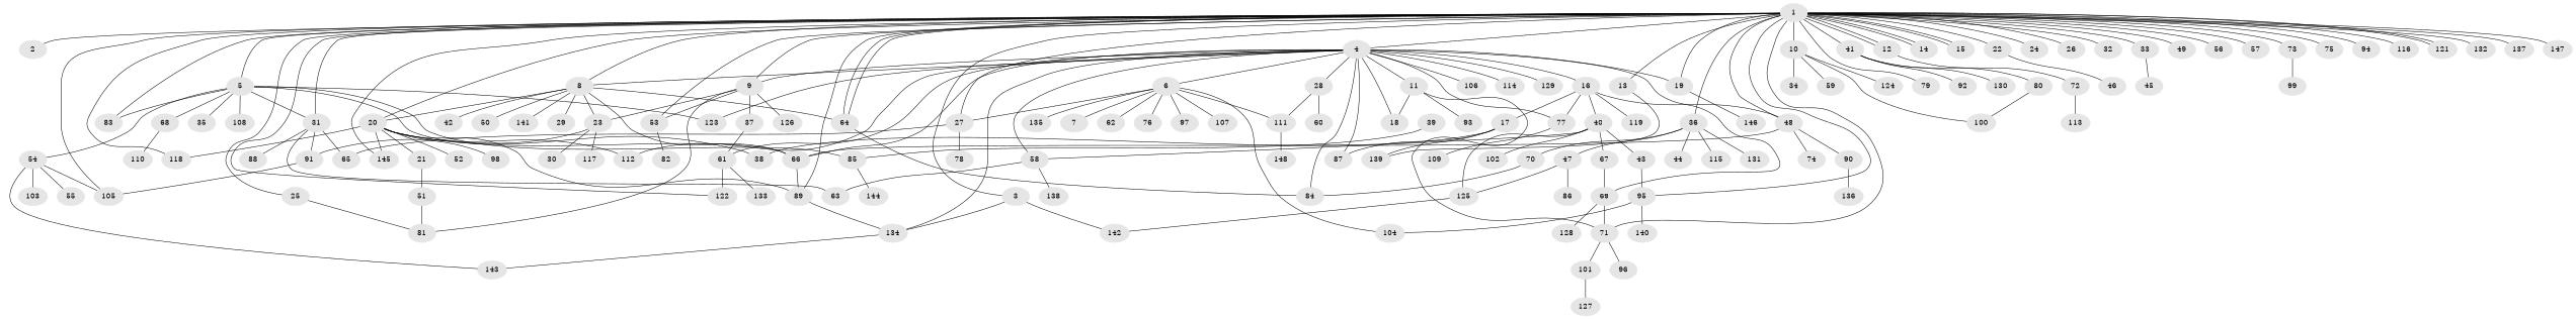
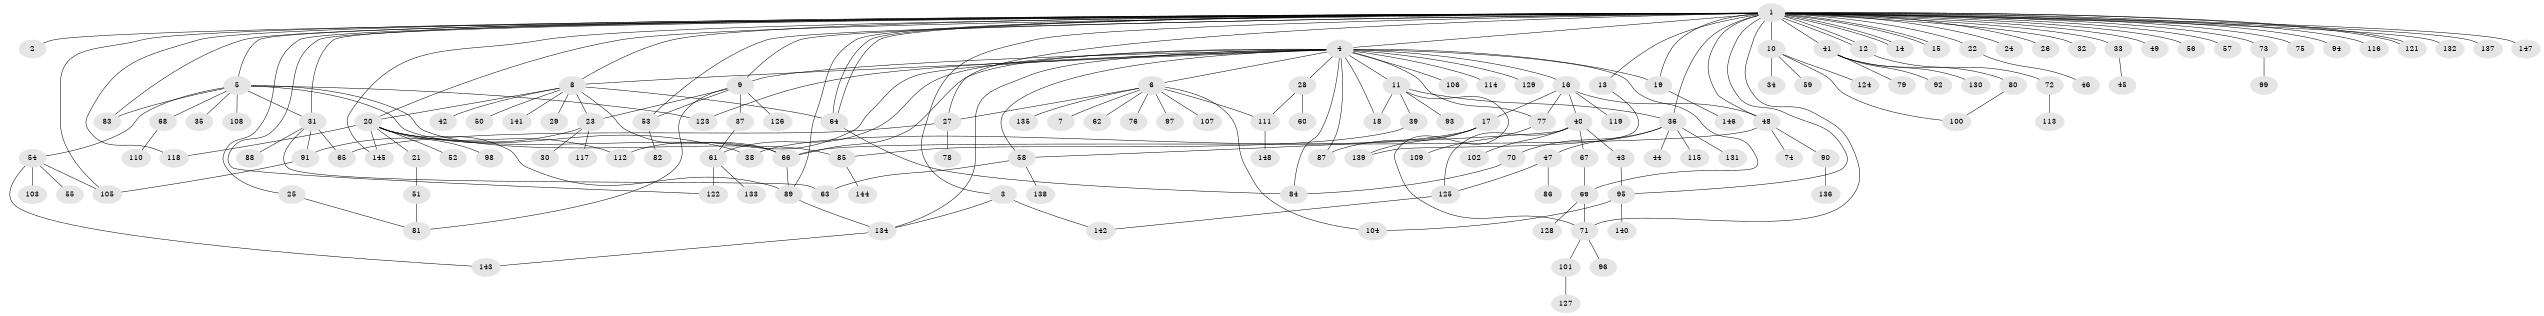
  graph {
    node [color=gray90 style=filled]
    1
    2
    3
    4
    5
    8
    9
    10
    12
    13
    14
    15
    19
    20
    22
    24
    25
    26
    27
    31
    32
    33
    36
    41
    48
    49
    53
    56
    57
    64
    71
    73
    75
    79
    83
    89
    94
    95
    105
    116
    118
    121
    122
    132
    137
    145
    147
    134
    142
    6
    11
    16
    18
    28
    58
    61
    66
    69
    77
    84
    87
    106
    112
    114
    123
    129
    35
    54
    68
    85
    108
    23
    29
    42
    50
    141
    37
    81
    126
    34
    59
    100
    124
    72
    139
    146
    38
    21
    52
    98
    46
    65
    78
    91
    63
    88
    45
    44
    47
    70
    115
    131
    80
    92
    130
    74
    90
    82
    96
    101
    99
    104
    140
    143
    7
    62
    76
    97
    107
    111
    135
    39
    93
    17
    40
    119
    60
    138
    133
    128
    109
    55
    103
    110
    144
    148
    30
    117
    113
    43
    67
    102
    125
    51
    86
    136
    127
    1 -- 2
    1 -- 3
    1 -- 4
    1 -- 5
    1 -- 8
    1 -- 9
    1 -- 10
    1 -- 12
    1 -- 12
    1 -- 13
    1 -- 14
    1 -- 14
    1 -- 15
    1 -- 15
    1 -- 19
    1 -- 20
    1 -- 22
    1 -- 24
    1 -- 25
    1 -- 26
    1 -- 27
    1 -- 31
    1 -- 32
    1 -- 33
    1 -- 36
    1 -- 41
    1 -- 48
    1 -- 49
    1 -- 53
    1 -- 56
    1 -- 57
    1 -- 64
    1 -- 64
    1 -- 71
    1 -- 73
    1 -- 75
-   1 -- 79
+   41 -- 79
    1 -- 83
    1 -- 89
    1 -- 94
    1 -- 95
    1 -- 105
    1 -- 116
    1 -- 118
    1 -- 121
    1 -- 121
    1 -- 122
    1 -- 132
    1 -- 137
    1 -- 145
    1 -- 147
    3 -- 134
    3 -- 142
    4 -- 8
    4 -- 9
    4 -- 19
    4 -- 134
    4 -- 6
    4 -- 11
    4 -- 16
    4 -- 18
    4 -- 28
    4 -- 58
    4 -- 61
    4 -- 66
    4 -- 69
    4 -- 77
    4 -- 84
    4 -- 87
    4 -- 106
    4 -- 112
    4 -- 114
    4 -- 123
    4 -- 129
    5 -- 31
    5 -- 83
    5 -- 66
    5 -- 123
    5 -- 35
    5 -- 54
    5 -- 68
    5 -- 85
    5 -- 108
    8 -- 20
    8 -- 64
    8 -- 66
    8 -- 23
    8 -- 29
    8 -- 42
    8 -- 50
    8 -- 141
    9 -- 53
    9 -- 23
    9 -- 37
    9 -- 81
    9 -- 126
    10 -- 34
    10 -- 59
    10 -- 100
    10 -- 124
    12 -- 72
    13 -- 139
    19 -- 146
    20 -- 89
    20 -- 118
    20 -- 145
    20 -- 112
    20 -- 38
    20 -- 21
    20 -- 52
    20 -- 98
    22 -- 46
    25 -- 81
    27 -- 65
    27 -- 78
    31 -- 65
    31 -- 91
    31 -- 63
    31 -- 88
    33 -- 45
    36 -- 44
    36 -- 47
    36 -- 70
    36 -- 115
    36 -- 131
    41 -- 80
    41 -- 92
    41 -- 130
    48 -- 66
    48 -- 74
    48 -- 90
    53 -- 82
    64 -- 84
    71 -- 96
    71 -- 101
    73 -- 99
    89 -- 134
    95 -- 104
    95 -- 140
    134 -- 143
    6 -- 27
    6 -- 104
    6 -- 7
    6 -- 62
    6 -- 76
    6 -- 97
    6 -- 107
    6 -- 111
    6 -- 135
+   11 -- 36
    11 -- 71
    11 -- 18
+   11 -- 39
    11 -- 93
    16 -- 48
    16 -- 77
    16 -- 17
    16 -- 40
    16 -- 119
    28 -- 111
    28 -- 60
    58 -- 63
    58 -- 138
    61 -- 122
    61 -- 133
    66 -- 89
    69 -- 71
    69 -- 128
    77 -- 109
    54 -- 105
    54 -- 143
    54 -- 55
    54 -- 103
    68 -- 110
    85 -- 144
    23 -- 91
    23 -- 30
    23 -- 117
    37 -- 61
    72 -- 113
    21 -- 51
    91 -- 105
    47 -- 125
    47 -- 86
    70 -- 84
    80 -- 100
    90 -- 136
    101 -- 127
    111 -- 148
    39 -- 85
    17 -- 87
    17 -- 139
    17 -- 38
    40 -- 58
    40 -- 43
    40 -- 67
    40 -- 102
    40 -- 125
    43 -- 95
    67 -- 69
    125 -- 142
    51 -- 81
  }
